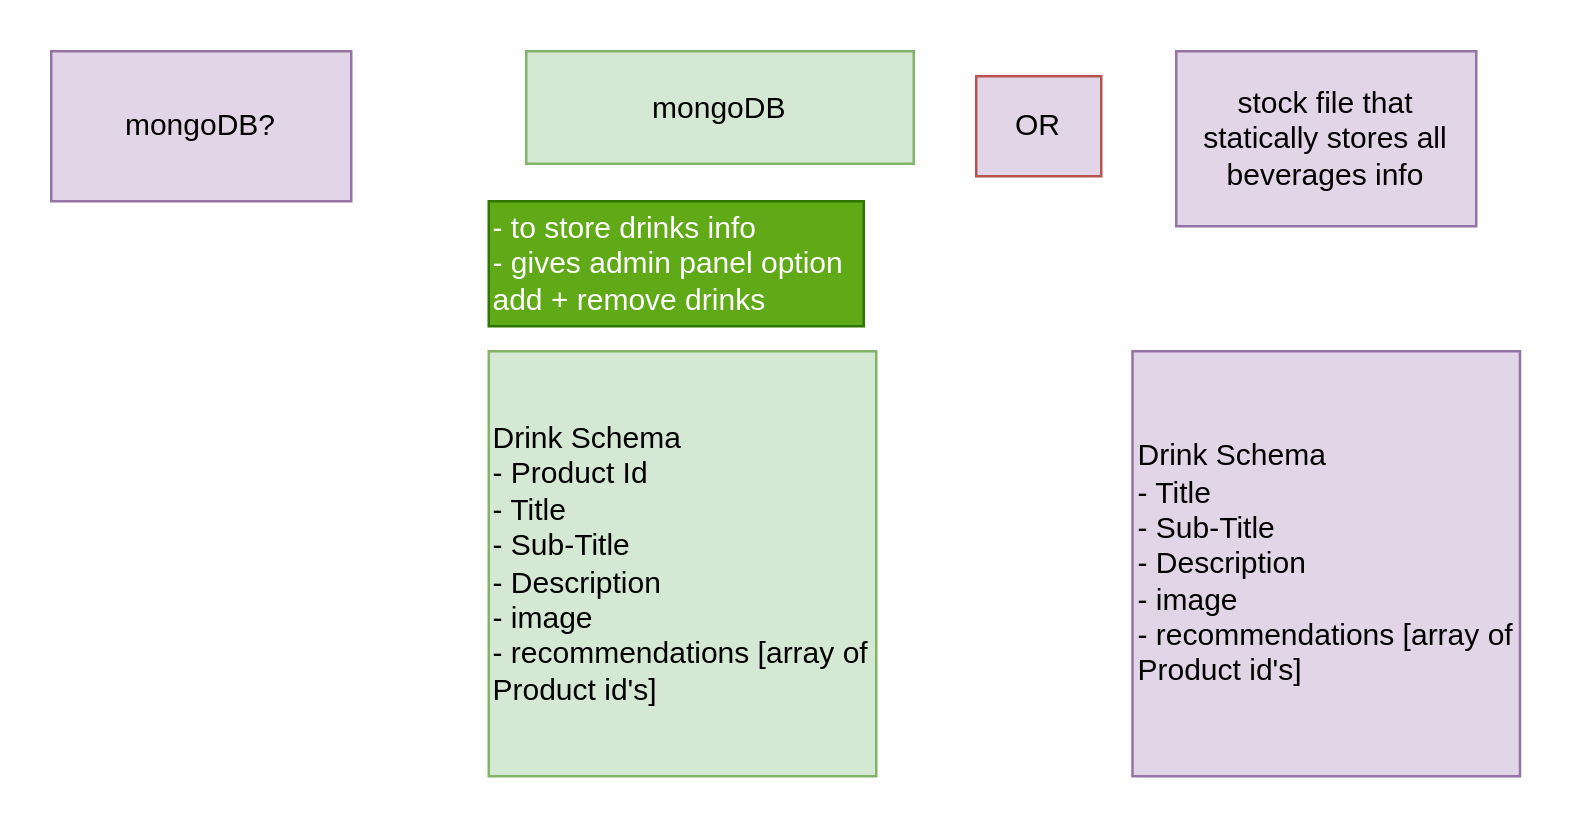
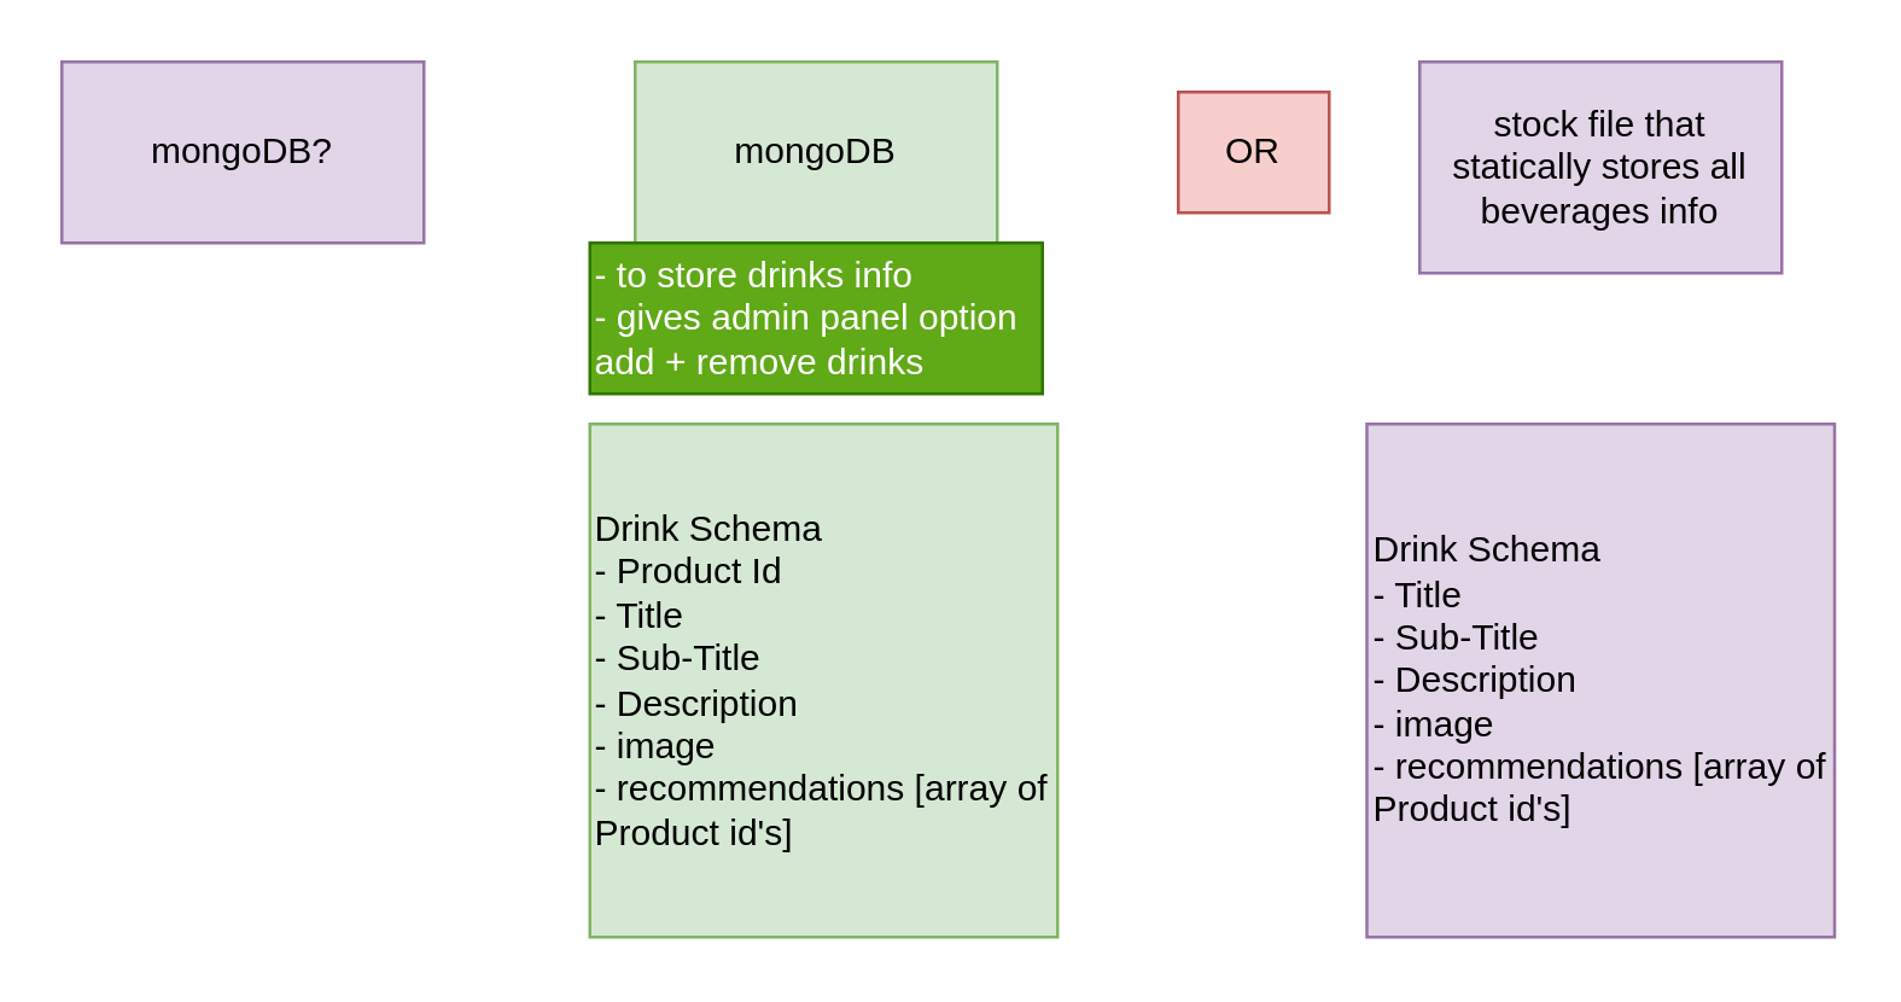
  <mxCell id="0" />
  <mxCell id="1" parent="0" />
  <mxCell id="2" value="mongoDB?" style="whiteSpace=wrap;html=1;fillColor=#e1d5e7;strokeColor=#9673a6;" vertex="1" parent="1"><mxGeometry x="20" y="20" width="120" height="60" as="geometry" /></mxCell>
- <mxCell id="3" value="mongoDB" style="whiteSpace=wrap;html=1;fillColor=#d5e8d4;strokeColor=#82b366;" vertex="1" parent="1"><mxGeometry x="210" y="20" width="155" height="45" as="geometry" /></mxCell>
+ <mxCell id="3" value="mongoDB" style="whiteSpace=wrap;html=1;fillColor=#d5e8d4;strokeColor=#82b366;" vertex="1" parent="1"><mxGeometry x="210" y="20" width="120" height="60" as="geometry" /></mxCell>
  <mxCell id="4" value="- to store drinks info&lt;div&gt;&lt;font style=&quot;color: rgb(255, 255, 255);&quot;&gt;- gives admin panel option&lt;/font&gt;&lt;/div&gt;&lt;div&gt;&lt;font style=&quot;color: rgb(255, 255, 255);&quot;&gt;add + remove drinks&lt;/font&gt;&lt;/div&gt;" style="whiteSpace=wrap;html=1;fillColor=#60a917;strokeColor=#2D7600;fontColor=#ffffff;align=left;" vertex="1" parent="1"><mxGeometry x="195" y="80" width="150" height="50" as="geometry" /></mxCell>
  <mxCell id="5" value="Drink Schema&lt;div&gt;- Product Id&lt;/div&gt;&lt;div&gt;- Title&lt;/div&gt;&lt;div&gt;- Sub-Title&lt;/div&gt;&lt;div&gt;- Description&lt;/div&gt;&lt;div&gt;- image&lt;/div&gt;&lt;div&gt;- recommendations [array of Product id's]&lt;/div&gt;" style="whiteSpace=wrap;html=1;align=left;fillColor=#d5e8d4;strokeColor=#82b366;" vertex="1" parent="1"><mxGeometry x="195" y="140" width="155" height="170" as="geometry" /></mxCell>
- <mxCell id="6" value="OR" style="whiteSpace=wrap;html=1;fillColor=#e1d5e7;strokeColor=#b85450;" vertex="1" parent="1"><mxGeometry x="390" y="30" width="50" height="40" as="geometry" /></mxCell>
+ <mxCell id="6" value="OR" style="whiteSpace=wrap;html=1;fillColor=#f8cecc;strokeColor=#b85450;" vertex="1" parent="1"><mxGeometry x="390" y="30" width="50" height="40" as="geometry" /></mxCell>
  <mxCell id="7" value="stock file that statically stores all beverages info" style="whiteSpace=wrap;html=1;fillColor=#e1d5e7;strokeColor=#9673a6;" vertex="1" parent="1"><mxGeometry x="470" y="20" width="120" height="70" as="geometry" /></mxCell>
  <mxCell id="8" value="Drink Schema&lt;div&gt;- Title&lt;/div&gt;&lt;div&gt;- Sub-Title&lt;/div&gt;&lt;div&gt;- Description&lt;/div&gt;&lt;div&gt;- image&lt;/div&gt;&lt;div&gt;- recommendations [array of Product id's]&lt;/div&gt;" style="whiteSpace=wrap;html=1;align=left;fillColor=#e1d5e7;strokeColor=#9673a6;" vertex="1" parent="1"><mxGeometry x="452.5" y="140" width="155" height="170" as="geometry" /></mxCell>
